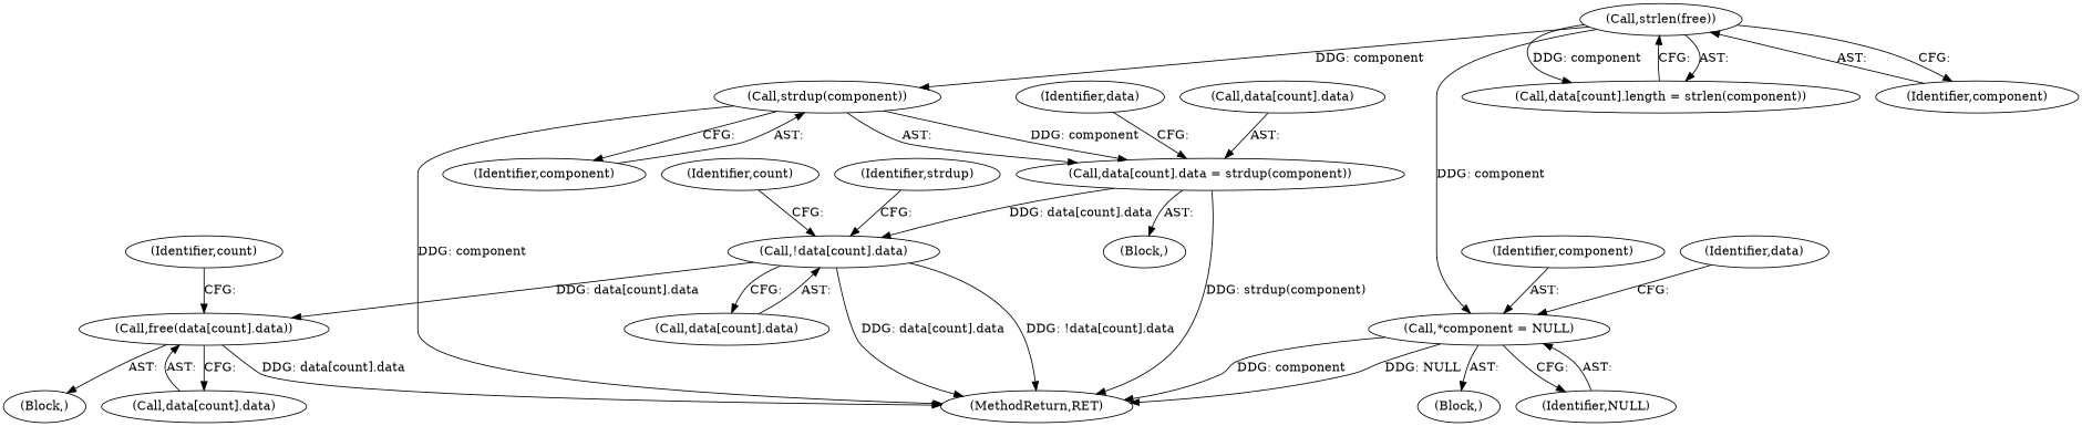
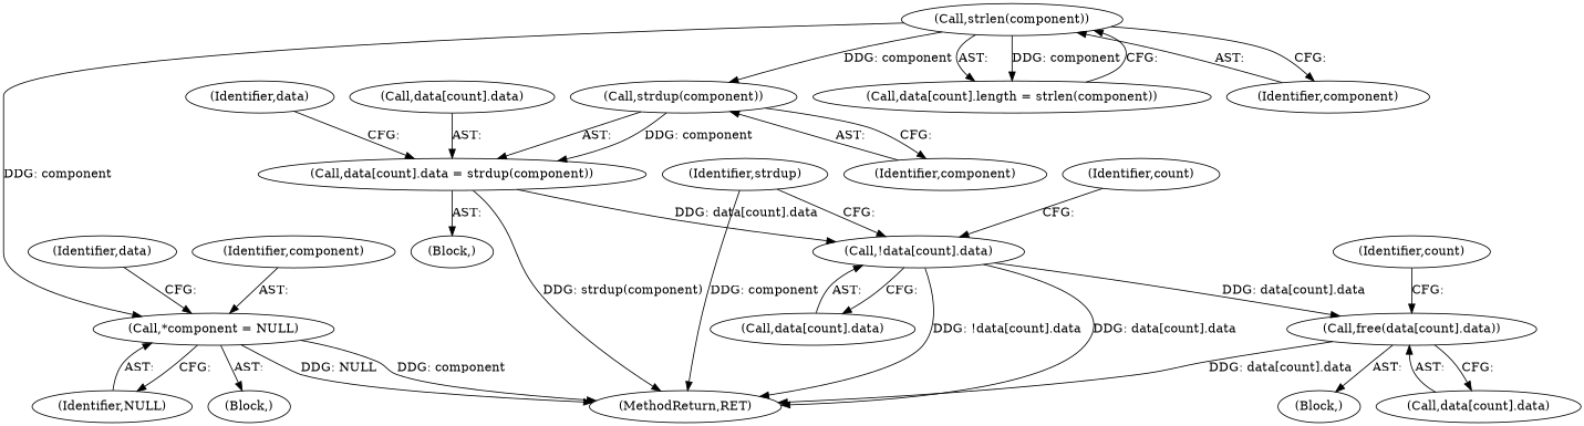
  digraph {
    n1 [label="(Call,strdup(component))"]
    n2 [label="(Call,data[count].data = strdup(component))"]
    n3 [label="(Identifier,component)"]
    n4 [label="(MethodReturn,RET)"]
    n5 [label="(Call,!data[count].data)"]
    n6 [label="(Block,)"]
-   n7 [label="(Call,strlen(free))"]
+   n7 [label="(Call,strlen(component))"]
    n8 [label="(Call,data[count].length = strlen(component))"]
    n9 [label="(Identifier,component)"]
    n10 [label="(Call,*component = NULL)"]
    n11 [label="(Identifier,NULL)"]
    n12 [label="(Block,)"]
    n13 [label="(Call,free(data[count].data))"]
    n14 [label="(Call,data[count].data)"]
    n15 [label="(Block,)"]
    n16 [label="(Call,data[count].data)"]
    n17 [label="(Identifier,data)"]
    n18 [label="(Identifier,count)"]
    n19 [label="(Call,data[count].data)"]
    n20 [label="(Identifier,component)"]
    n21 [label="(Identifier,strdup)"]
    n22 [label="(Identifier,data)"]
    n23 [label="(Identifier,count)"]
    n1 -> n2 [label="AST: "]
    n1 -> n2 [label="DDG: component"]
    n1 -> n3 [label="CFG: "]
-   n1 -> n4 [label="DDG: component"]
+   n21 -> n4 [label="DDG: component"]
    n2 -> n4 [label="DDG: strdup(component)"]
    n2 -> n5 [label="DDG: data[count].data"]
    n2 -> n6 [label="AST: "]
    n3 -> n1 [label="AST: "]
    n5 -> n4 [label="DDG: !data[count].data"]
    n5 -> n4 [label="DDG: data[count].data"]
    n5 -> n13 [label="DDG: data[count].data"]
    n5 -> n14 [label="CFG: "]
    n7 -> n1 [label="DDG: component"]
    n7 -> n8 [label="AST: "]
    n7 -> n8 [label="DDG: component"]
    n7 -> n9 [label="CFG: "]
    n7 -> n10 [label="DDG: component"]
    n8 -> n7 [label="CFG: "]
    n9 -> n7 [label="AST: "]
    n10 -> n4 [label="DDG: NULL"]
    n10 -> n4 [label="DDG: component"]
    n10 -> n11 [label="CFG: "]
    n10 -> n12 [label="AST: "]
    n11 -> n10 [label="AST: "]
    n13 -> n4 [label="DDG: data[count].data"]
    n13 -> n15 [label="AST: "]
    n13 -> n16 [label="CFG: "]
    n14 -> n5 [label="AST: "]
    n16 -> n13 [label="AST: "]
    n17 -> n2 [label="CFG: "]
    n18 -> n13 [label="CFG: "]
    n19 -> n2 [label="AST: "]
    n20 -> n10 [label="AST: "]
    n21 -> n5 [label="CFG: "]
    n22 -> n10 [label="CFG: "]
    n23 -> n5 [label="CFG: "]
  }
